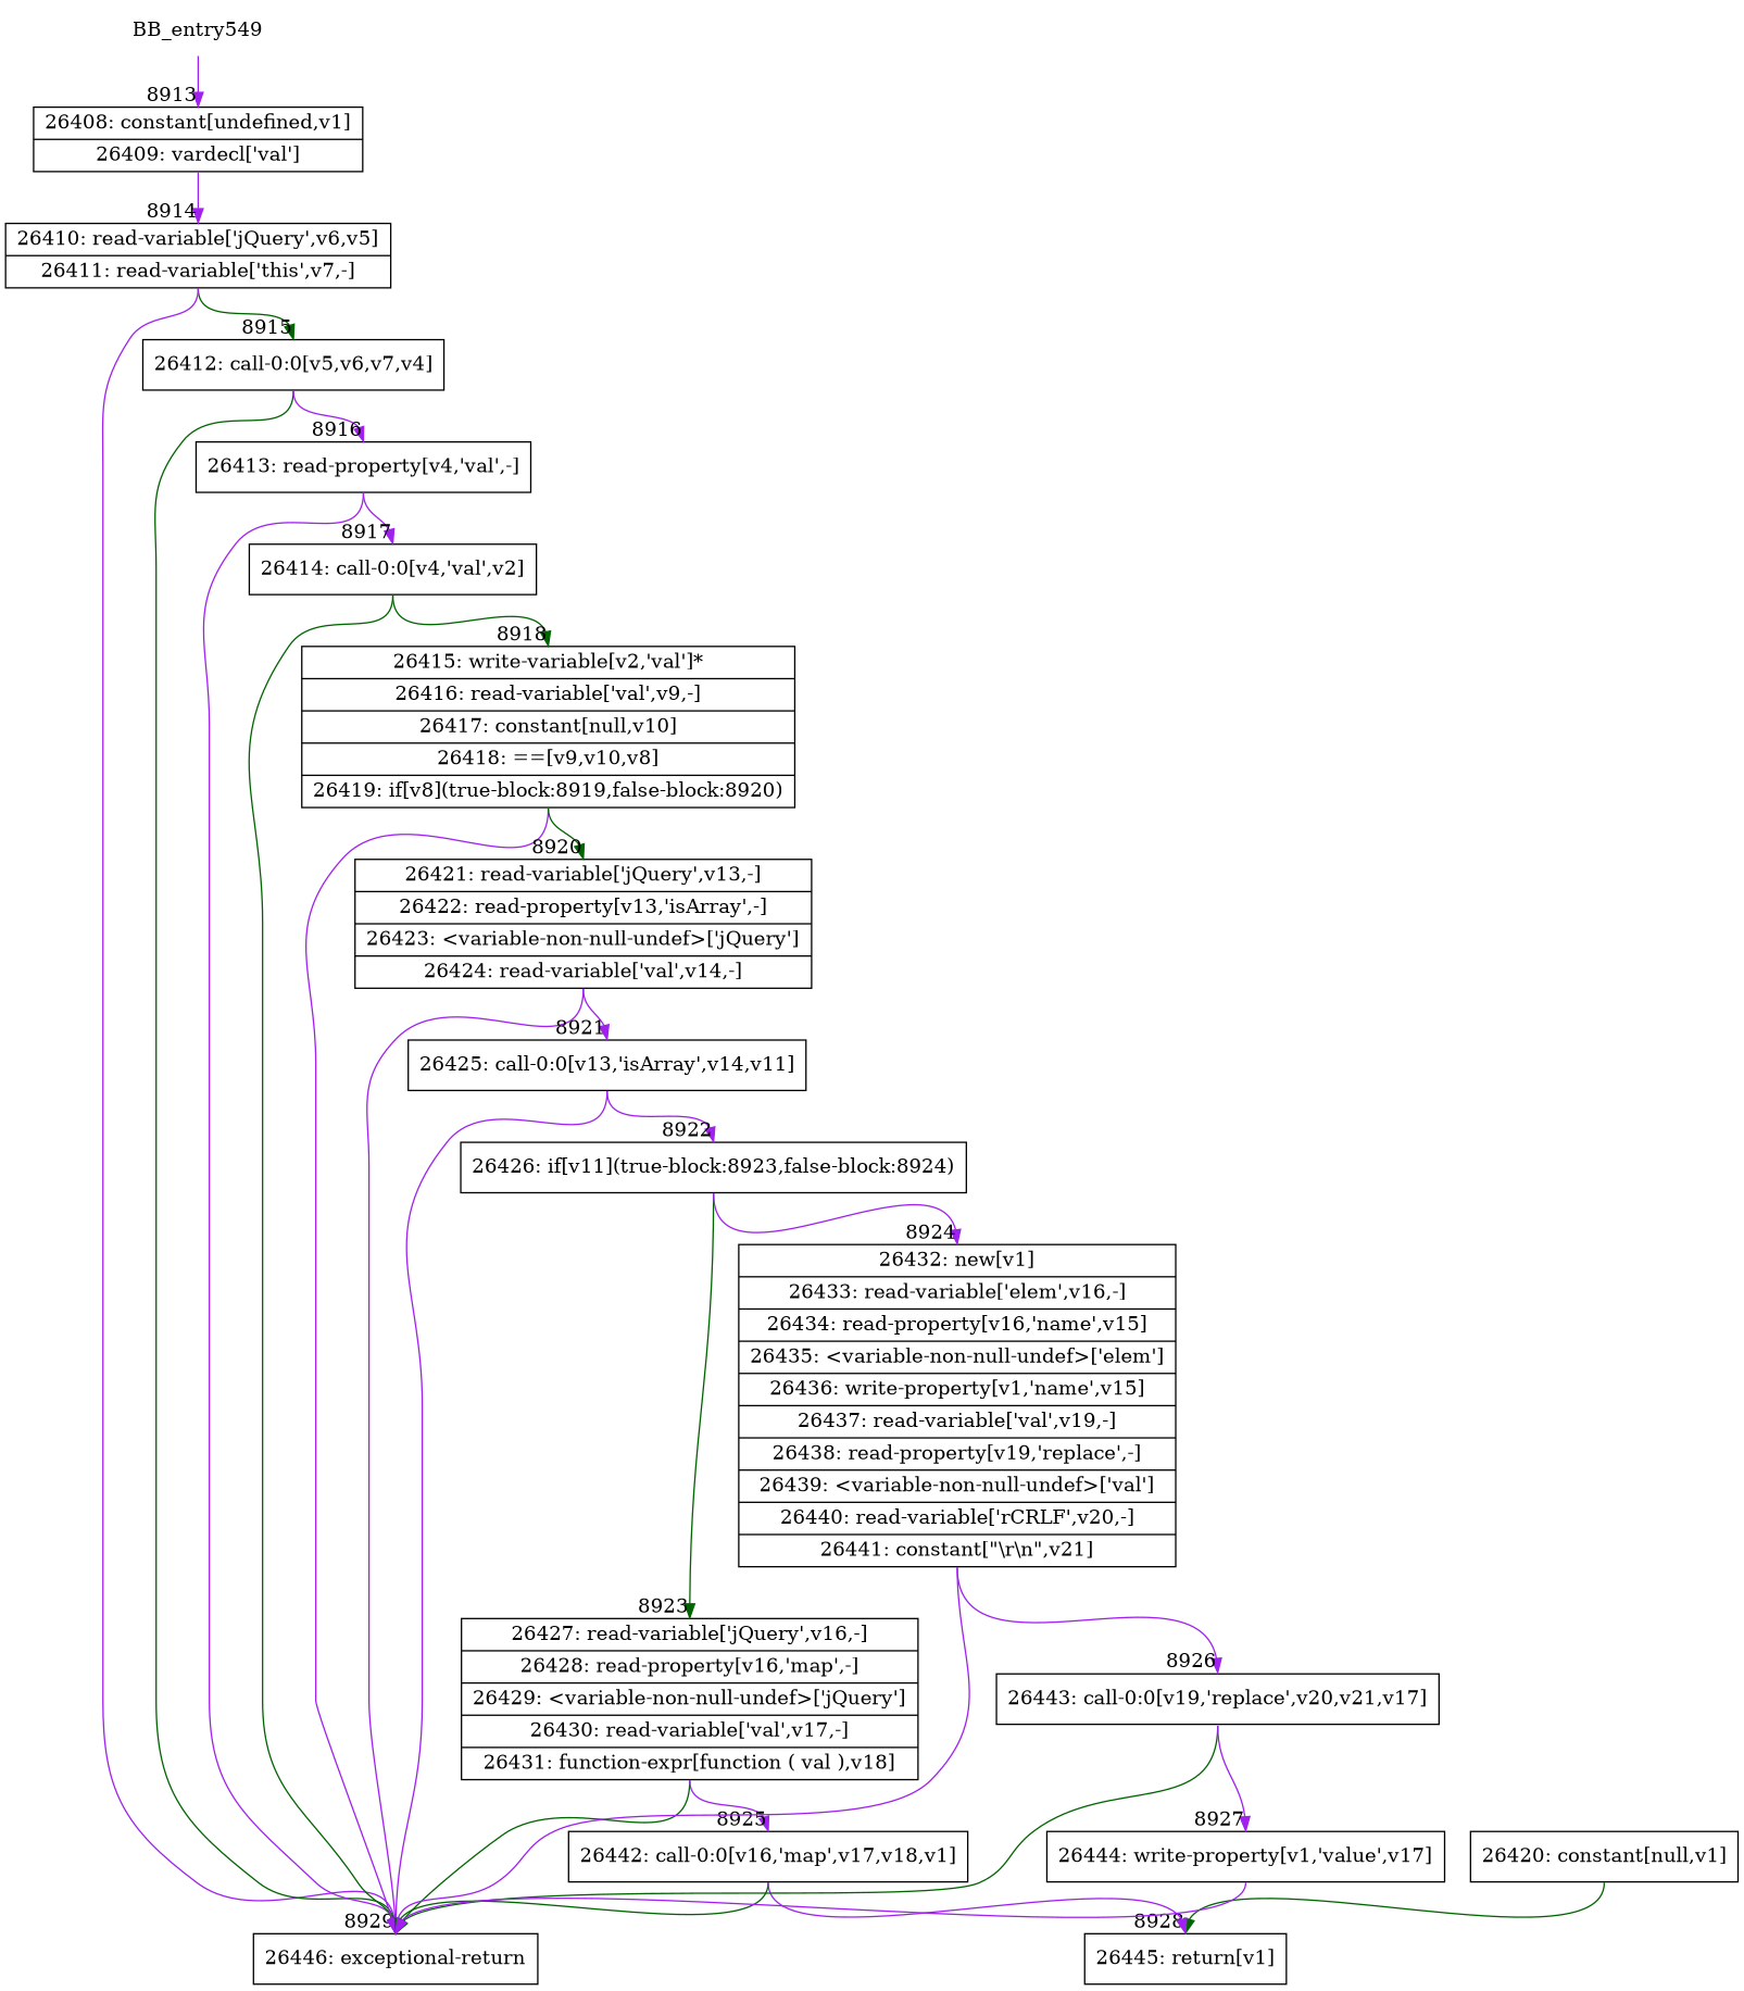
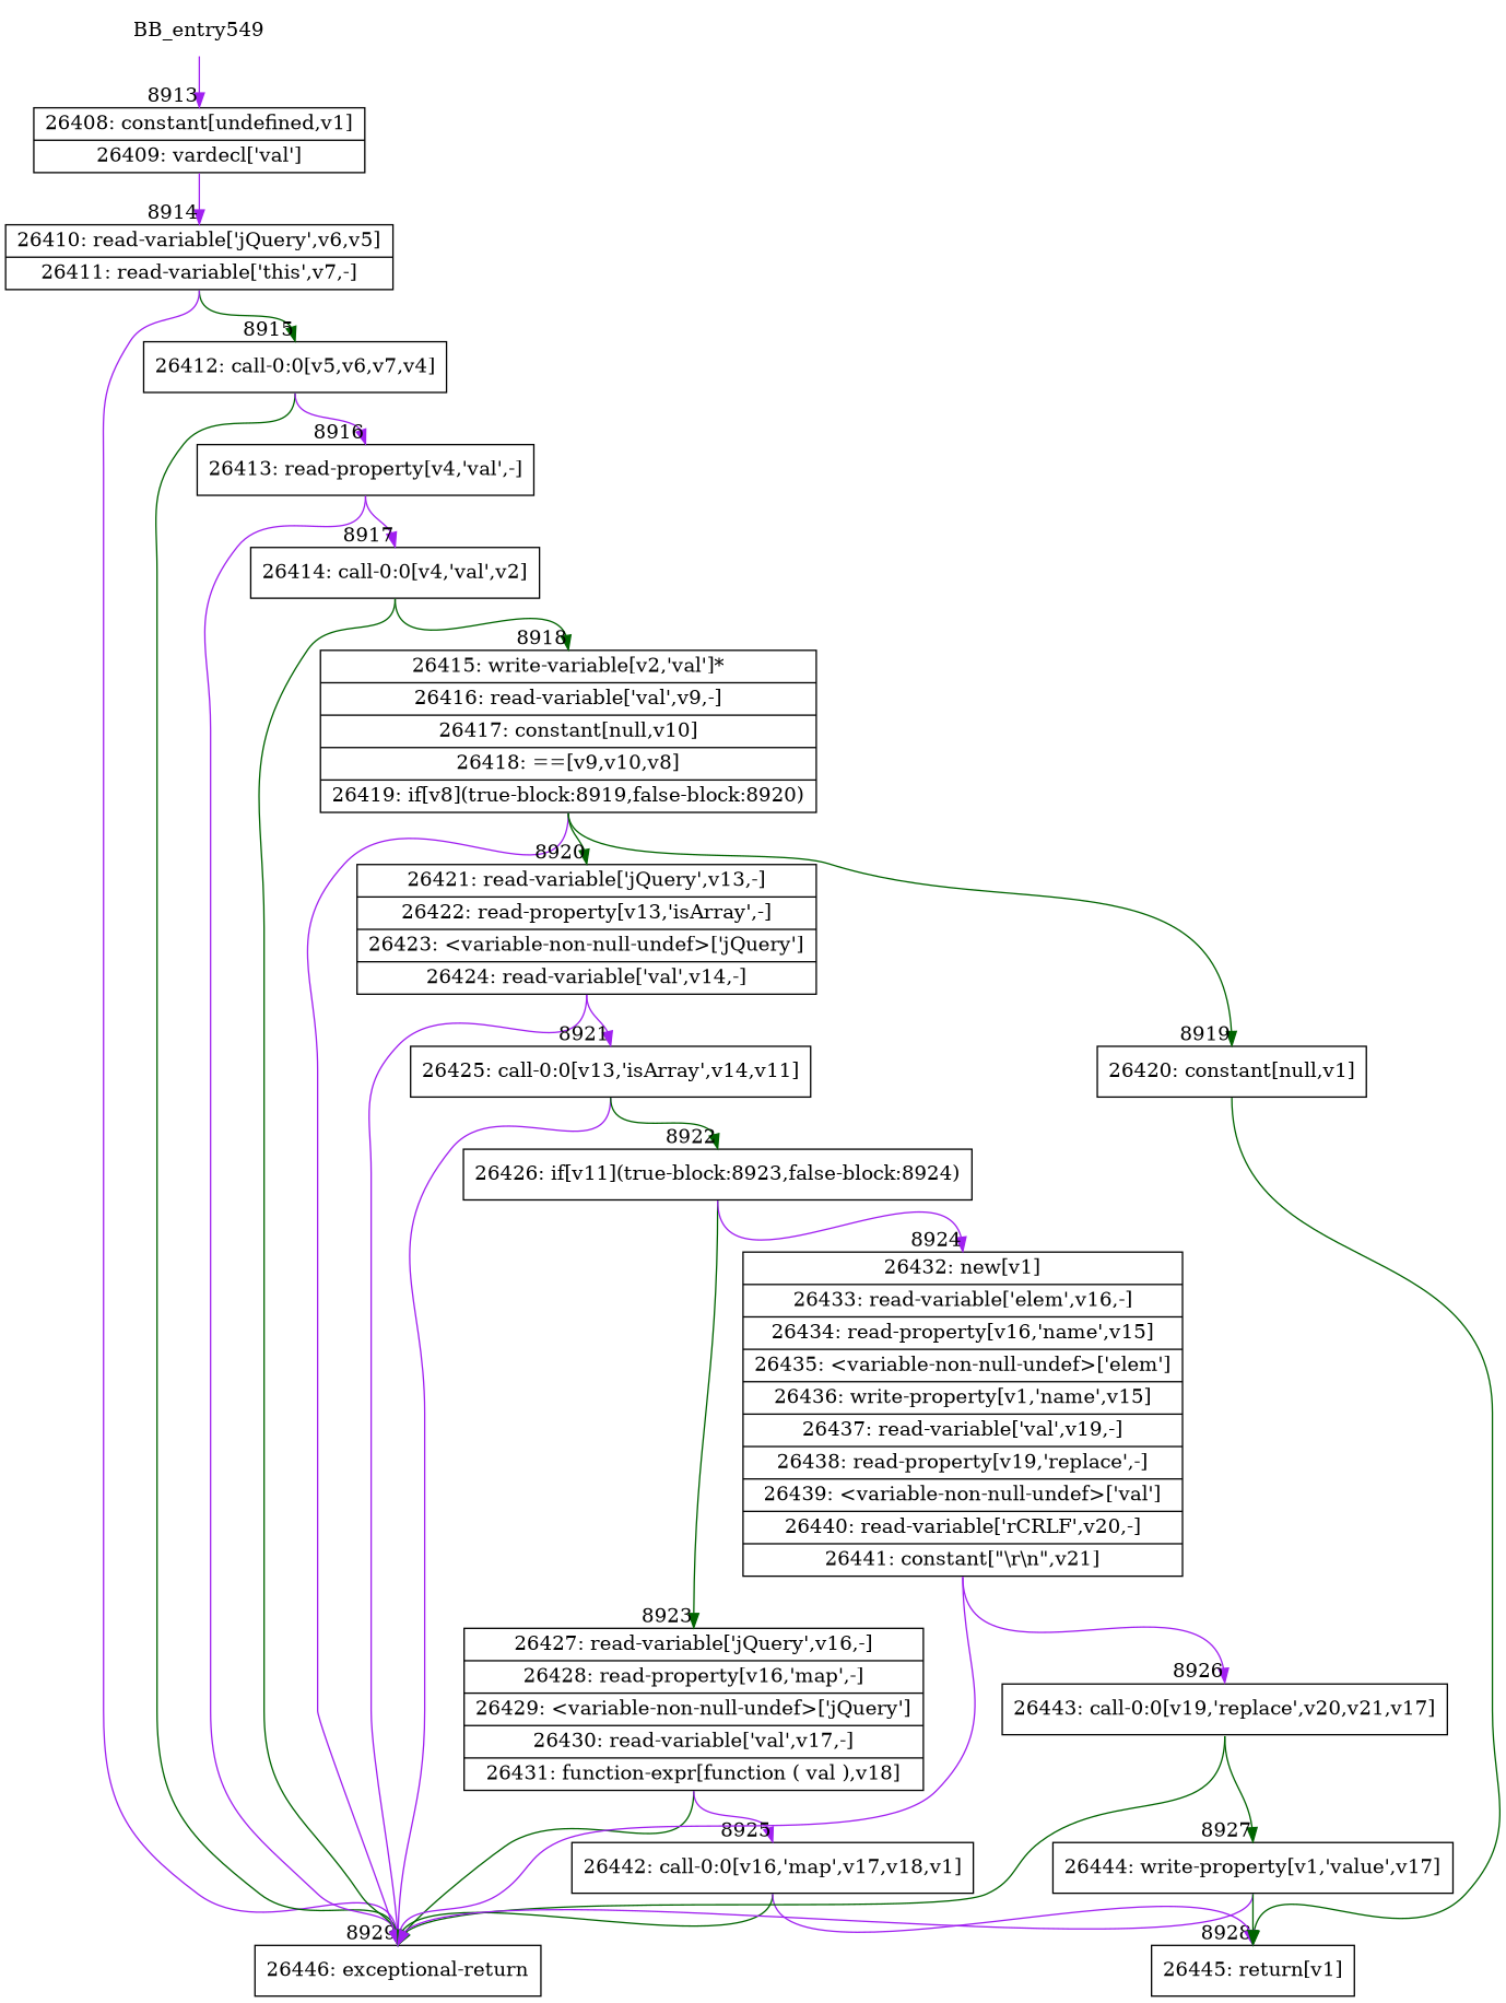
  digraph {
    rankdir=TD
    node [shape=record]
    edge [color=purple headport=n tailport=s]
    BB_entry549 [shape=none]
    n2 [label="{26408: constant[undefined,v1]|26409: vardecl['val']}"]
    n3 [label="{26410: read-variable['jQuery',v6,v5]|26411: read-variable['this',v7,-]}"]
    n4 [label="{26412: call-0:0[v5,v6,v7,v4]}"]
    n5 [label="{26446: exceptional-return}"]
    n6 [label="{26413: read-property[v4,'val',-]}"]
    n7 [label="{26414: call-0:0[v4,'val',v2]}"]
    n8 [label="{26415: write-variable[v2,'val']*|26416: read-variable['val',v9,-]|26417: constant[null,v10]|26418: ==[v9,v10,v8]|26419: if[v8](true-block:8919,false-block:8920)}"]
    n9 [label="{26420: constant[null,v1]}"]
    n10 [label="{26421: read-variable['jQuery',v13,-]|26422: read-property[v13,'isArray',-]|26423: \<variable-non-null-undef\>['jQuery']|26424: read-variable['val',v14,-]}"]
    n11 [label="{26445: return[v1]}"]
    n12 [label="{26425: call-0:0[v13,'isArray',v14,v11]}"]
    n13 [label="{26426: if[v11](true-block:8923,false-block:8924)}"]
    n14 [label="{26427: read-variable['jQuery',v16,-]|26428: read-property[v16,'map',-]|26429: \<variable-non-null-undef\>['jQuery']|26430: read-variable['val',v17,-]|26431: function-expr[function ( val ),v18]}"]
    n15 [label="{26432: new[v1]|26433: read-variable['elem',v16,-]|26434: read-property[v16,'name',v15]|26435: \<variable-non-null-undef\>['elem']|26436: write-property[v1,'name',v15]|26437: read-variable['val',v19,-]|26438: read-property[v19,'replace',-]|26439: \<variable-non-null-undef\>['val']|26440: read-variable['rCRLF',v20,-]|26441: constant[\"\\r\\n\",v21]}"]
    n16 [label="{26442: call-0:0[v16,'map',v17,v18,v1]}"]
    n17 [label="{26443: call-0:0[v19,'replace',v20,v21,v17]}"]
    n18 [label="{26444: write-property[v1,'value',v17]}"]
    BB_entry549 -> n2 [headlabel="    8913"]
    n2 -> n3 [headlabel="      8914"]
    n3 -> n4 [color=darkgreen headlabel="      8915"]
    n3 -> n5 [headlabel="      8929"]
    n4 -> n5 [color=darkgreen]
    n4 -> n6 [headlabel="      8916"]
    n6 -> n5
    n6 -> n7 [headlabel="      8917"]
    n7 -> n5 [color=darkgreen]
    n7 -> n8 [color=darkgreen headlabel="      8918"]
    n8 -> n5
+   n8 -> n9 [color=darkgreen headlabel="      8919"]
    n8 -> n10 [color=darkgreen headlabel="      8920"]
    n9 -> n11 [color=darkgreen headlabel="      8928"]
    n10 -> n5
    n10 -> n12 [headlabel="      8921"]
    n12 -> n5
-   n12 -> n13 [headlabel="      8922"]
+   n12 -> n13 [color=darkgreen headlabel="      8922"]
    n13 -> n14 [color=darkgreen headlabel="      8923"]
    n13 -> n15 [headlabel="      8924"]
    n14 -> n5 [color=darkgreen]
    n14 -> n16 [headlabel="      8925"]
    n15 -> n5
    n15 -> n17 [headlabel="      8926"]
    n16 -> n5 [color=darkgreen]
    n16 -> n11
    n17 -> n5 [color=darkgreen]
-   n17 -> n18 [headlabel="      8927"]
+   n17 -> n18 [color=darkgreen headlabel="      8927"]
    n18 -> n5
+   n18 -> n11 [color=darkgreen]
  }
